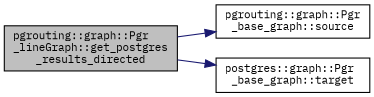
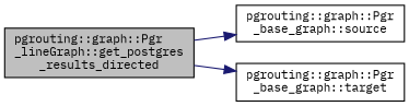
  digraph {
    rankdir=LR
    fontname="IBM Plex Mono"
    node [color=black fillcolor=white fontname="IBM Plex Mono" fontsize=10 shape=record style=filled]
    edge [color=midnightblue fontname="IBM Plex Mono" fontsize=10 labelfontname=Helvetica labelfontsize=10 style=solid]
    n1 [fillcolor=grey75 fontcolor=black height=0.2 label="pgrouting::graph::Pgr\l_lineGraph::get_postgres\l_results_directed" width=0.4]
    n2 [height=0.2 label="pgrouting::graph::Pgr\l_base_graph::source" width=0.4]
-   n3 [height=0.2 label="postgres::graph::Pgr\l_base_graph::target" width=0.4]
+   n3 [height=0.2 label="pgrouting::graph::Pgr\l_base_graph::target" width=0.4]
    n1 -> n2
    n1 -> n3
  }
